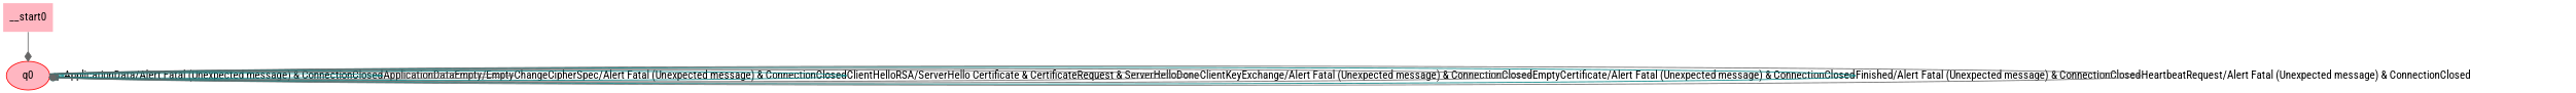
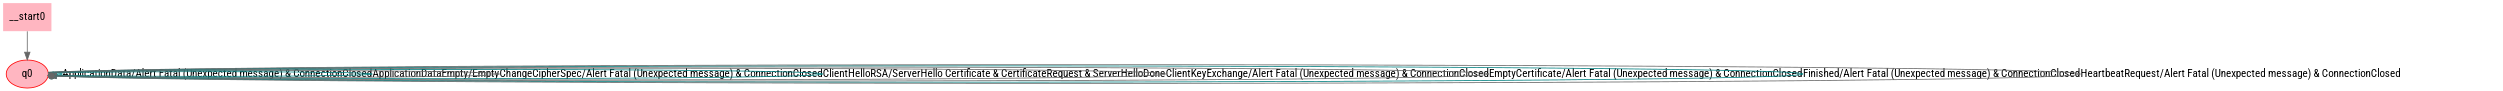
  digraph {
    fontname="Roboto Condensed"
    node [style=filled fillcolor=lightpink color=red fontname="Roboto Condensed"]
    edge [color=gray40 arrowhead=normal fontname="Roboto Condensed"]
    n1 [label=q0]
    __start0 [shape=none]
    n1 -> n1 [label="ApplicationData/Alert Fatal (Unexpected message) & ConnectionClosed" color=teal arrowhead=diamond]
    n1 -> n1 [label="ApplicationDataEmpty/Empty" color=teal arrowhead=diamond]
    n1 -> n1 [label="ChangeCipherSpec/Alert Fatal (Unexpected message) & ConnectionClosed"]
    n1 -> n1 [label="ClientHelloRSA/ServerHello Certificate & CertificateRequest & ServerHelloDone" color=teal]
    n1 -> n1 [label="ClientKeyExchange/Alert Fatal (Unexpected message) & ConnectionClosed"]
    n1 -> n1 [label="EmptyCertificate/Alert Fatal (Unexpected message) & ConnectionClosed"]
    n1 -> n1 [label="Finished/Alert Fatal (Unexpected message) & ConnectionClosed" color=teal arrowhead=dot]
    n1 -> n1 [label="HeartbeatRequest/Alert Fatal (Unexpected message) & ConnectionClosed" arrowhead=dot]
-   __start0 -> n1 [arrowhead=diamond]
+   __start0 -> n1
  }
